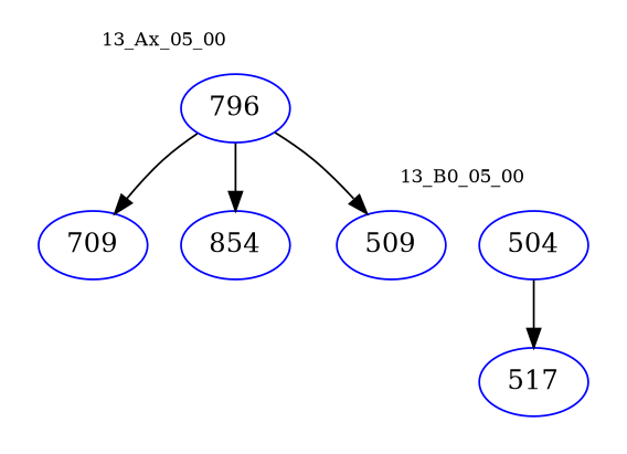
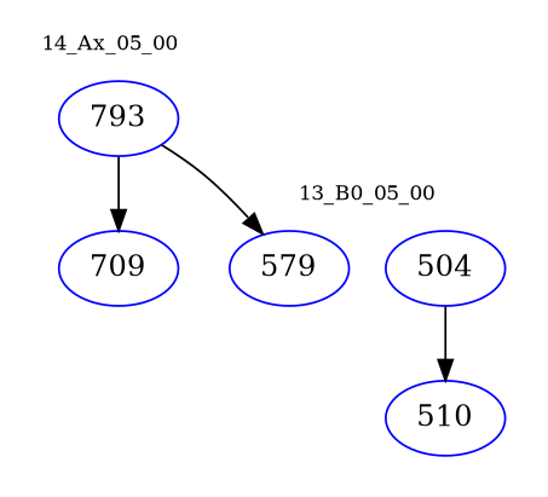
  digraph {
    node [color=blue]
    edge [color=black]
-   n1 [label=796]
+   n1 [label=793]
    n2 [label=709]
-   n3 [label=854]
    n4 [label=504]
-   n5 [label=509]
-   n6 [label=517]
+   n5 [label=579]
+   n6 [label=510]
    subgraph cluster_1 {
      color=white
      fontsize=10
-     label="13_Ax_05_00"
+     label="14_Ax_05_00"
      n1
      n2
-     n3
    }
    subgraph cluster_2 {
      color=white
      fontsize=10
      label="13_B0_05_00"
      n4
      n5
      n6
    }
    n1 -> n2
-   n1 -> n3
    n1 -> n5
    n4 -> n6
  }
